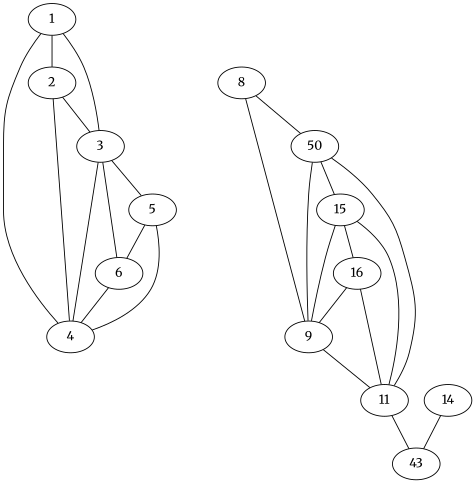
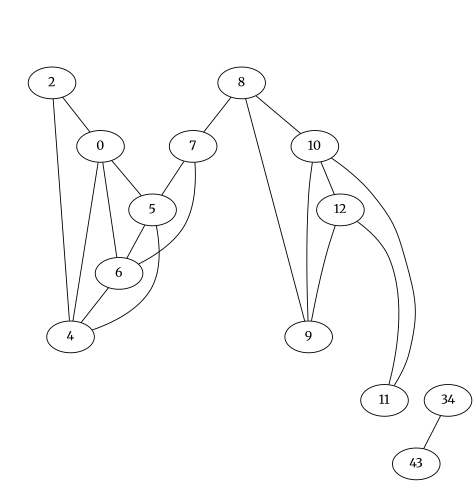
  graph {
    fontname=Merriweather
    node [aaLength=10 fontname=Merriweather type=0]
    edge [fontname=Merriweather frequency=1 type0=1]
-   1 [aaLength=23 sequence=HHGSGKSYPTVSADYQKAVEKAK]
    2 [aaLength=14 sequence=KKLRGFIAEKRCAP]
-   3 [aaLength=4 sequence=FDKG]
+   3 [aaLength=4 sequence=FDKG label=0]
    4 [aaLength=6 sequence=TKTGGP]
    6 [aaLength=15 sequence=HPAELAHSANNGLDI]
    5 [aaLength=5 sequence=FGTIK]
+   7 [aaLength=17 sequence=LEPLKAEFPILSYADFY]
    8 [sequence=PPEGRLPDAT]
-   10 [aaLength=4 sequence=LTDQ label=50]
+   10 [aaLength=4 sequence=LTDQ]
    9 [sequence=LRDVFGKAMG]
-   15 [aaLength=2 sequence=IV type=1]
+   15 [aaLength=2 sequence=IV type=1 label=12]
    11 [sequence=GPWTSNPLIF]
-   16 [aaLength=2 sequence=GA type=1]
    n14 [aaLength=12 label=43 sequence=LPSDKALLSDPV]
-   14 [aaLength=18 sequence=VFRPLVDKYAADEDAFFA]
-   1 -- 2 [distance0=26.68083]
-   1 -- 3 [distance0=49.21331 type0=2]
-   1 -- 4 [distance0=54.37937 type0=3]
+   14 [aaLength=18 sequence=VFRPLVDKYAADEDAFFA label=34]
    2 -- 3 [distance0=28.43878 distance1=12.0 frequency=2 type0=2 type1=4]
    2 -- 4 [distance0=32.026 type0=3]
    3 -- 4 [distance0=8.594836 distance1=0.0 frequency=2 type1=5]
    3 -- 6 [distance0=17.66273 type0=3]
    3 -- 5 [distance0=17.55988 type0=2]
    6 -- 4 [distance0=11.18327]
    5 -- 4 [distance0=12.93253]
    5 -- 6 [distance0=13.51642 distance1=0.0 frequency=2 type0=2 type1=5]
+   7 -- 6 [distance0=22.11051]
+   7 -- 5 [distance0=26.93839 type0=2]
+   8 -- 7 [distance0=48.90592 type0=3]
    8 -- 10 [distance0=25.92289 type0=2]
    8 -- 9 [distance0=15.45275 distance1=5.0 frequency=2 type1=4]
    10 -- 15 [distance0=1.0 type0=4]
    9 -- 10 [distance0=14.03457 distance1=0.0 frequency=2 type1=5]
-   9 -- 11 [distance0=37.74603 type0=3]
    15 -- 9 [distance0=49.46822 type0=2]
    15 -- 11 [distance0=49.47708 type0=3]
-   15 -- 16 [distance0=10.0 distance1=8.0 frequency=2 type1=4]
    11 -- 10 [distance0=28.16773 type0=2]
-   11 -- n14 [distance0=28.6564 type0=3]
-   16 -- 9 [distance0=53.35827 type0=3]
-   16 -- 11 [distance0=46.13005 distance1=9.0 frequency=2 type0=2 type1=4]
    14 -- n14 [distance0=16.38063]
  }
